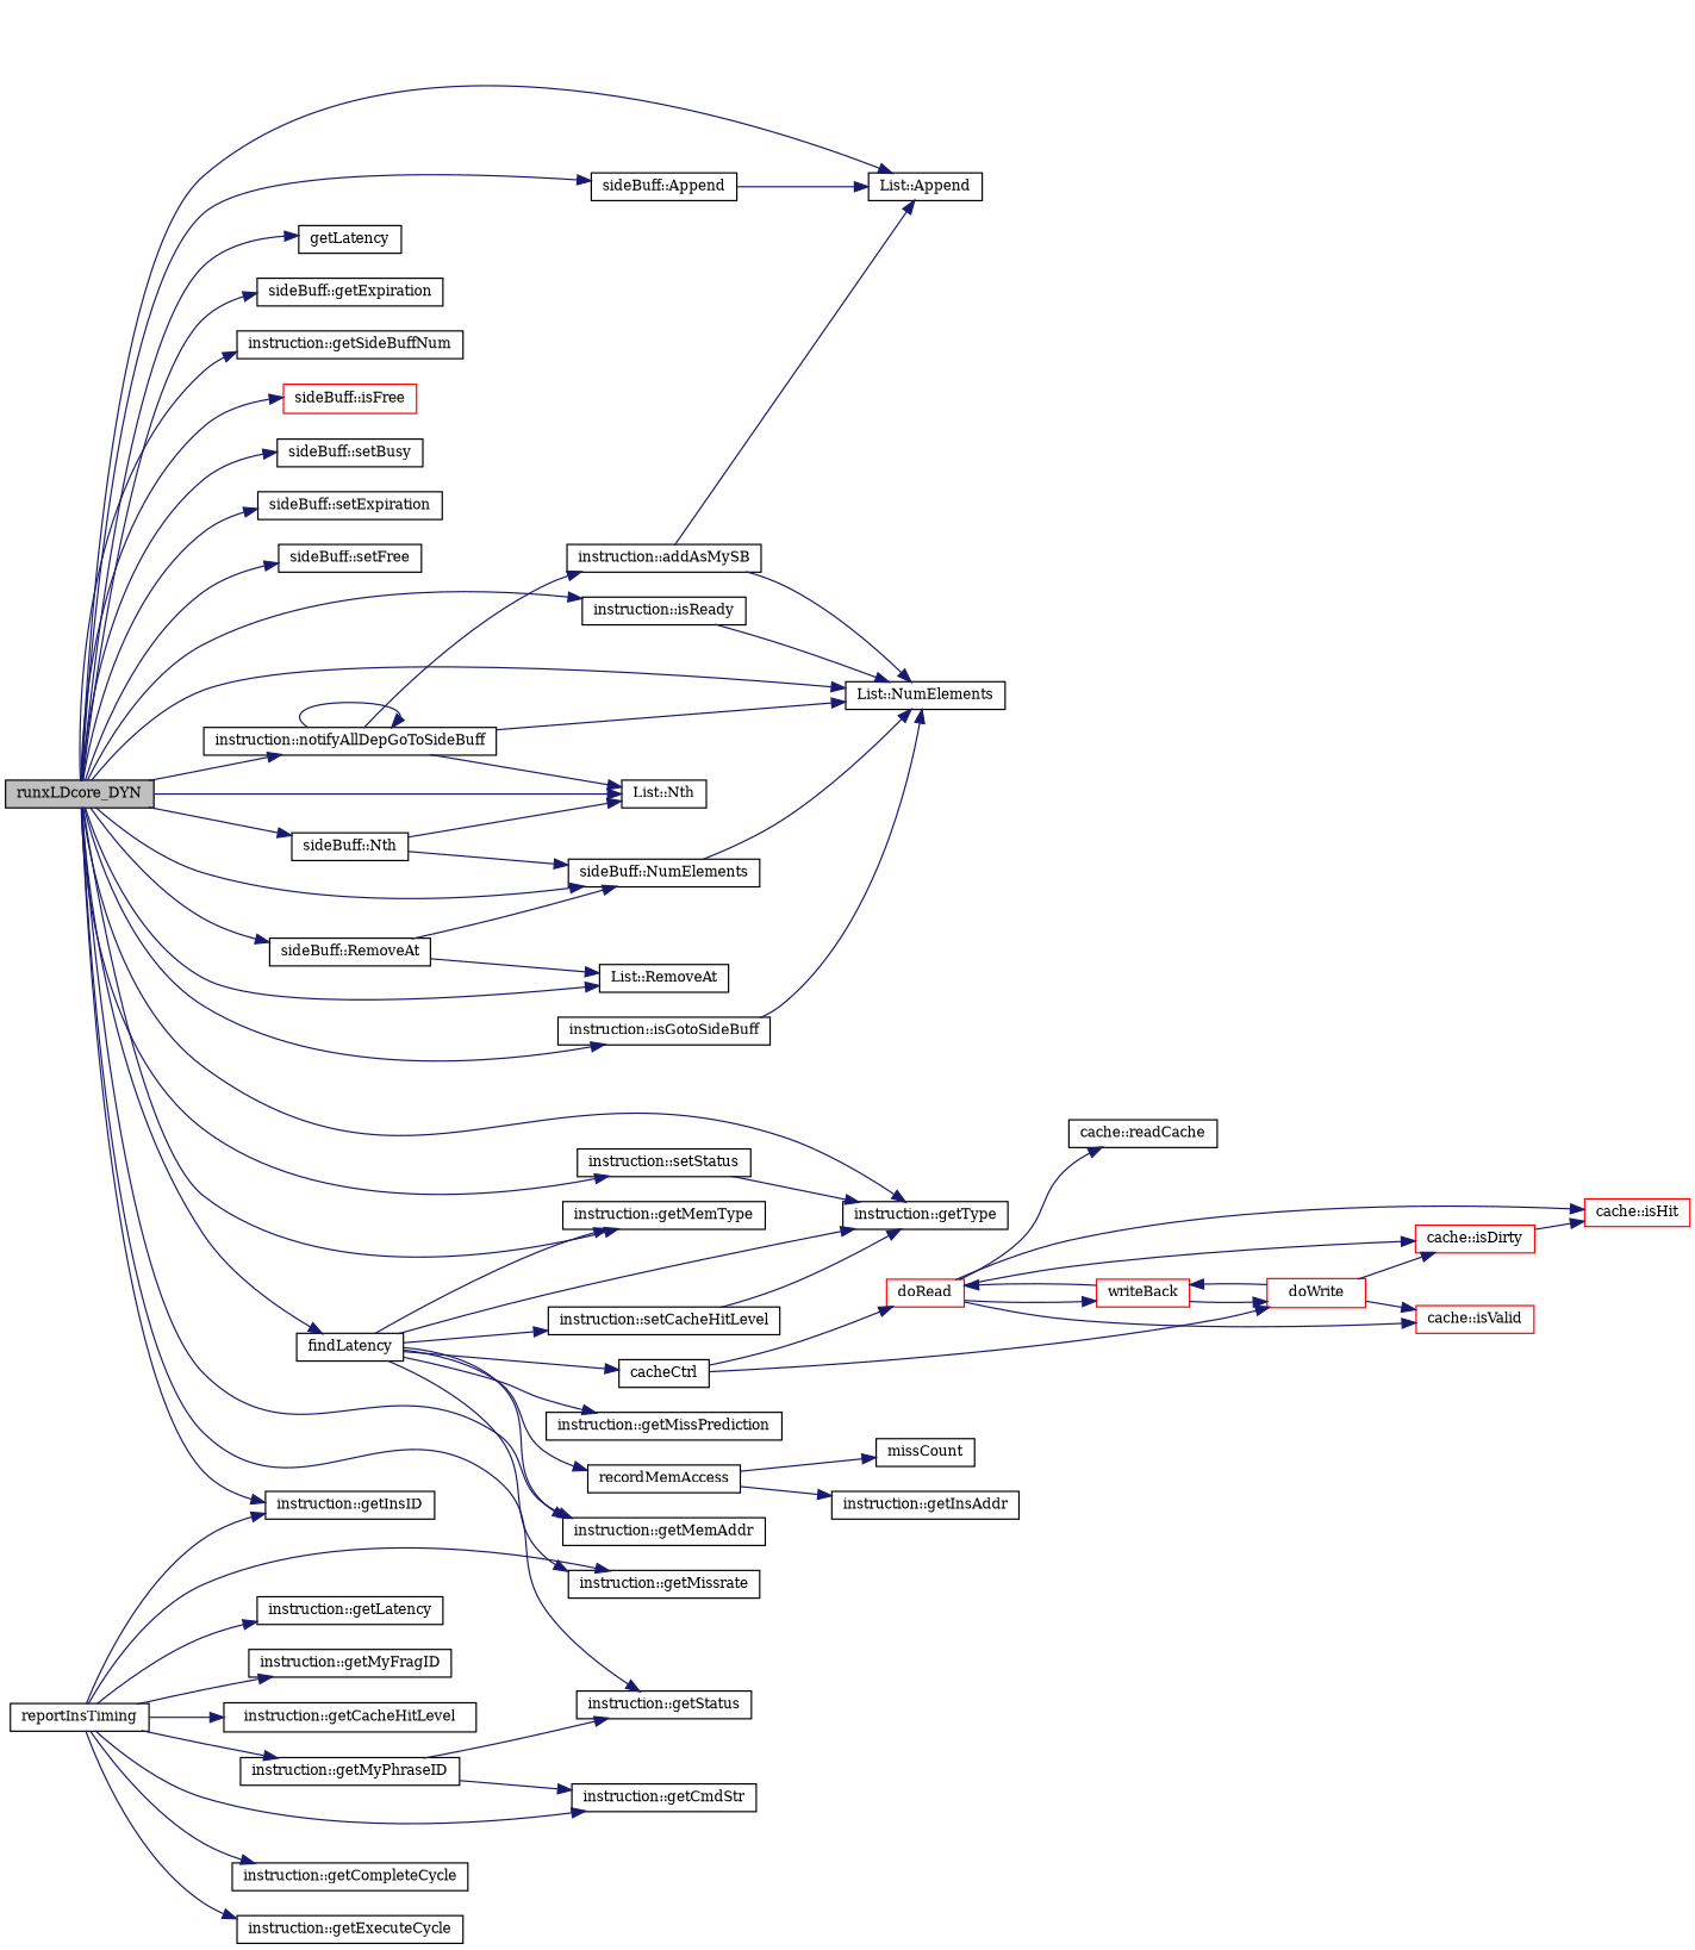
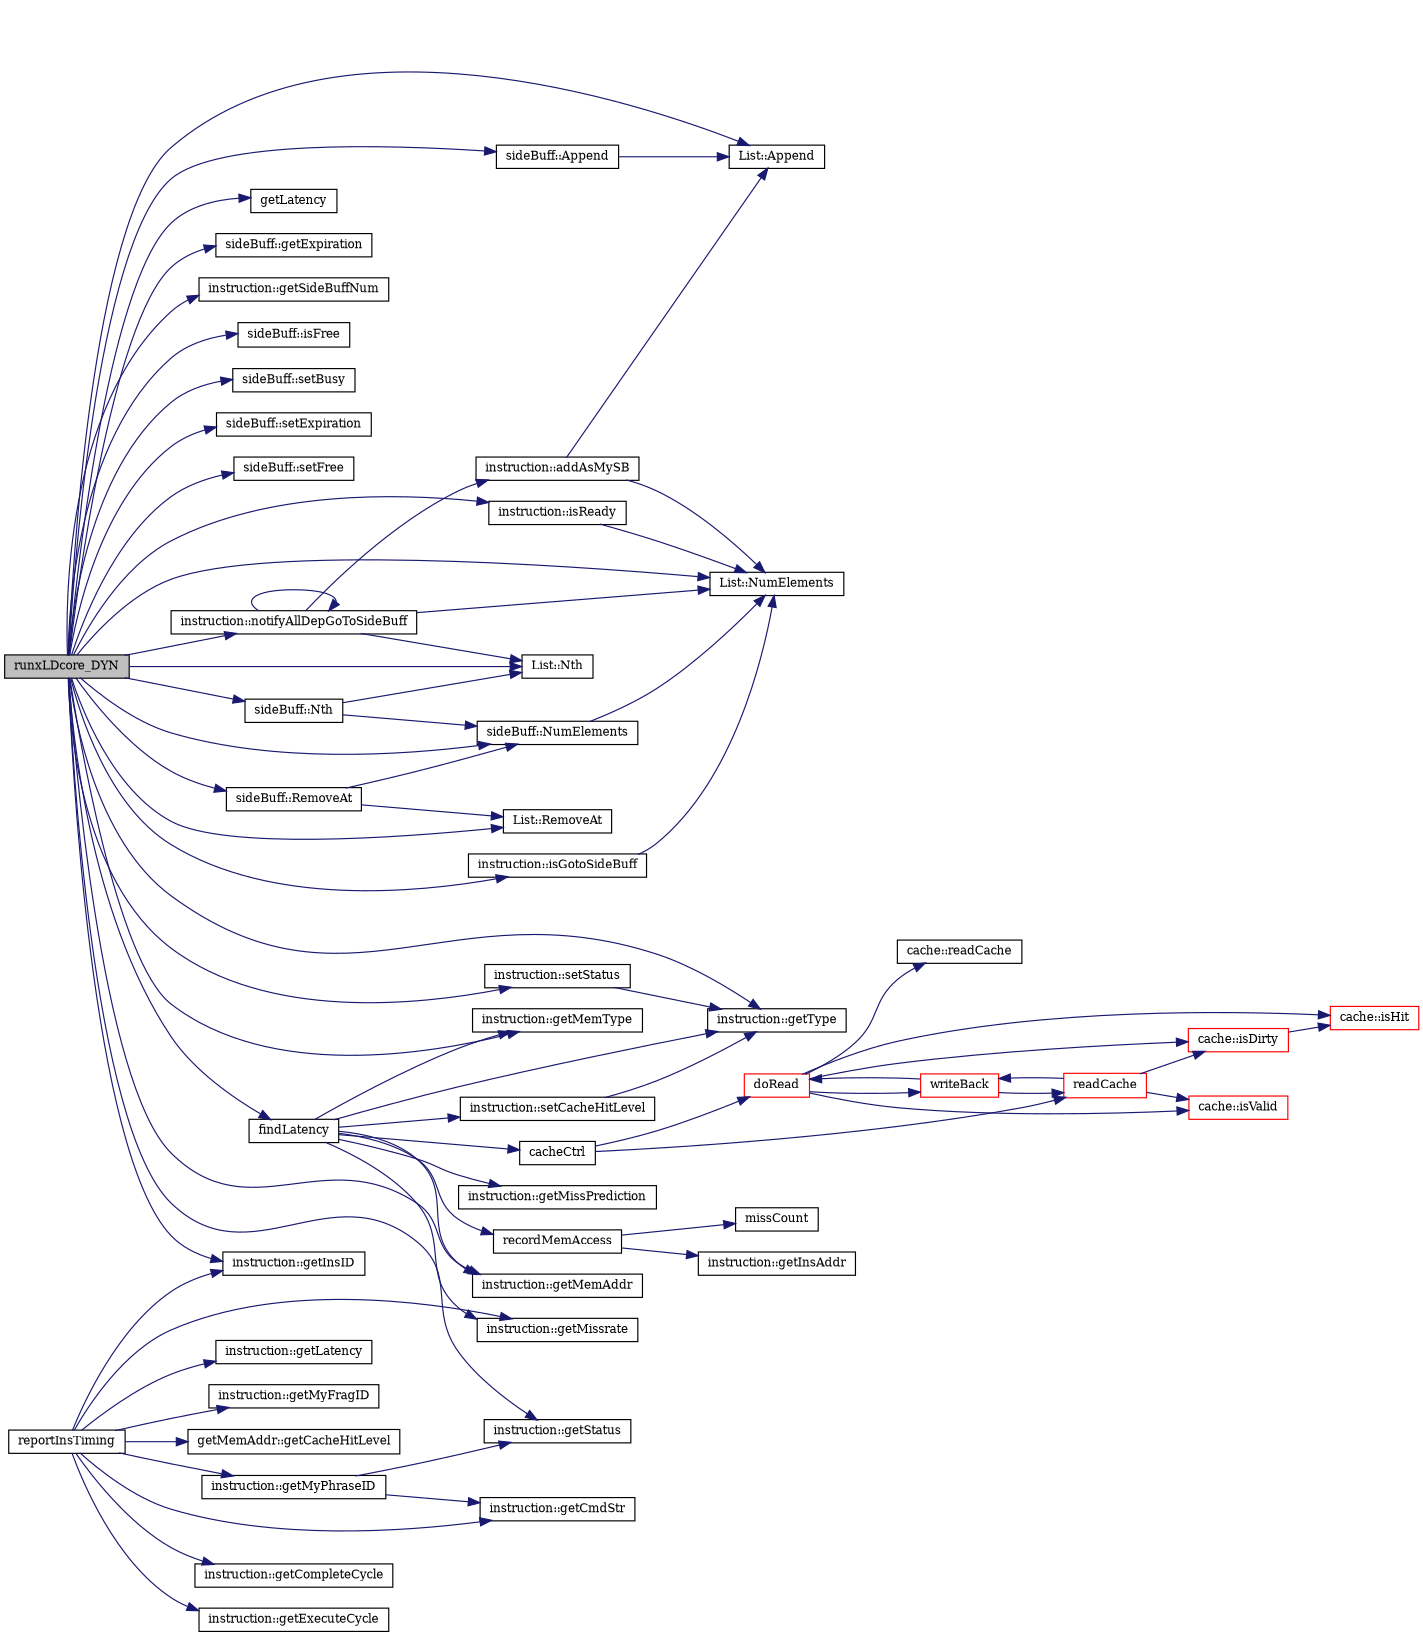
  digraph {
    fontname="DejaVu Serif"
    rankdir=LR
    node [color=black fillcolor=white fontname="DejaVu Serif" fontsize=10 shape=record style=filled]
    edge [color=midnightblue fontname="DejaVu Serif" fontsize=10 labelfontname=Helvetica labelfontsize=10 style=solid]
    n1 [fillcolor=grey75 fontcolor=black height=0.2 label=runxLDcore_DYN width=0.4]
    n2 [height=0.2 label="List::Append" width=0.4]
    n3 [height=0.2 label="sideBuff::Append" width=0.4]
    n4 [height=0.2 label="instruction::getInsID" width=0.4]
    n5 [height=0.2 label="instruction::getStatus" width=0.4]
    n6 [height=0.2 label="instruction::setStatus" width=0.4]
    n7 [height=0.2 label="instruction::getType" width=0.4]
    n8 [height=0.2 label=findLatency width=0.4]
    n9 [height=0.2 label=getLatency width=0.4]
    n10 [height=0.2 label="instruction::getMemAddr" width=0.4]
    n11 [height=0.2 label="instruction::getMemType" width=0.4]
    n12 [height=0.2 label="sideBuff::getExpiration" width=0.4]
    n13 [height=0.2 label="instruction::getSideBuffNum" width=0.4]
-   n14 [color=red height=0.2 label="sideBuff::isFree" width=0.4]
+   n14 [height=0.2 label="sideBuff::isFree" width=0.4]
    n15 [height=0.2 label="instruction::isGotoSideBuff" width=0.4]
    n16 [height=0.2 label="List::NumElements" width=0.4]
    n17 [height=0.2 label="instruction::isReady" width=0.4]
    n18 [height=0.2 label="instruction::notifyAllDepGoToSideBuff" width=0.4]
    n19 [height=0.2 label="List::Nth" width=0.4]
    n20 [height=0.2 label="sideBuff::Nth" width=0.4]
    n21 [height=0.2 label="sideBuff::NumElements" width=0.4]
    n22 [height=0.2 label="sideBuff::RemoveAt" width=0.4]
    n23 [height=0.2 label="List::RemoveAt" width=0.4]
    n24 [height=0.2 label="sideBuff::setBusy" width=0.4]
    n25 [height=0.2 label="sideBuff::setExpiration" width=0.4]
    n26 [height=0.2 label="sideBuff::setFree" width=0.4]
    n27 [height=0.2 label="instruction::getMissrate" width=0.4]
    n28 [height=0.2 label=cacheCtrl width=0.4]
    n29 [height=0.2 label="instruction::getMissPrediction" width=0.4]
    n30 [height=0.2 label=recordMemAccess width=0.4]
    n31 [height=0.2 label="instruction::setCacheHitLevel" width=0.4]
    n32 [height=0.2 label="instruction::addAsMySB" width=0.4]
    n33 [height=0.2 label=reportInsTiming width=0.4]
-   n34 [height=0.2 label="instruction::getCacheHitLevel" width=0.4]
+   n34 [height=0.2 label="getMemAddr::getCacheHitLevel" width=0.4]
    n35 [height=0.2 label="instruction::getCmdStr" width=0.4]
    n36 [height=0.2 label="instruction::getCompleteCycle" width=0.4]
    n37 [height=0.2 label="instruction::getExecuteCycle" width=0.4]
    n38 [height=0.2 label="instruction::getLatency" width=0.4]
    n39 [height=0.2 label="instruction::getMyFragID" width=0.4]
    n40 [height=0.2 label="instruction::getMyPhraseID" width=0.4]
    n41 [color=red height=0.2 label=doRead width=0.4]
-   n42 [color=red height=0.2 label=doWrite width=0.4]
+   n42 [color=red height=0.2 label=readCache width=0.4]
    n43 [height=0.2 label="instruction::getInsAddr" width=0.4]
    n44 [height=0.2 label=missCount width=0.4]
    n45 [color=red height=0.2 label="cache::isDirty" width=0.4]
    n46 [color=red height=0.2 label="cache::isHit" width=0.4]
    n47 [color=red height=0.2 label="cache::isValid" width=0.4]
    n48 [height=0.2 label="cache::readCache" width=0.4]
    n49 [color=red height=0.2 label=writeBack width=0.4]
    n1 -> n2
    n1 -> n3
    n1 -> n4
    n1 -> n5
    n1 -> n6
    n1 -> n7
    n1 -> n8
    n1 -> n9
    n1 -> n10
    n1 -> n11
    n1 -> n12
    n1 -> n13
    n1 -> n14
    n1 -> n15
    n1 -> n16
    n1 -> n17
    n1 -> n18
    n1 -> n19
    n1 -> n20
    n1 -> n21
    n1 -> n22
    n1 -> n23
    n1 -> n24
    n1 -> n25
    n1 -> n26
    n3 -> n2
    n6 -> n7
    n8 -> n7
    n8 -> n10
    n8 -> n11
    n8 -> n27
    n8 -> n28
    n8 -> n29
    n8 -> n30
    n8 -> n31
    n15 -> n16
    n17 -> n16
    n18 -> n16
    n18 -> n18
    n18 -> n19
    n18 -> n32
    n20 -> n19
    n20 -> n21
    n21 -> n16
    n22 -> n21
    n22 -> n23
    n28 -> n41
    n28 -> n42
    n30 -> n43
    n30 -> n44
    n31 -> n7
    n32 -> n2
    n32 -> n16
    n33 -> n4
    n33 -> n27
    n33 -> n34
    n33 -> n35
    n33 -> n36
    n33 -> n37
    n33 -> n38
    n33 -> n39
    n33 -> n40
    n40 -> n5
    n40 -> n35
    n41 -> n45
    n41 -> n46
    n41 -> n47
    n41 -> n48
    n41 -> n49
    n42 -> n45
    n42 -> n47
    n42 -> n49
    n45 -> n46
    n49 -> n41
    n49 -> n42
  }
